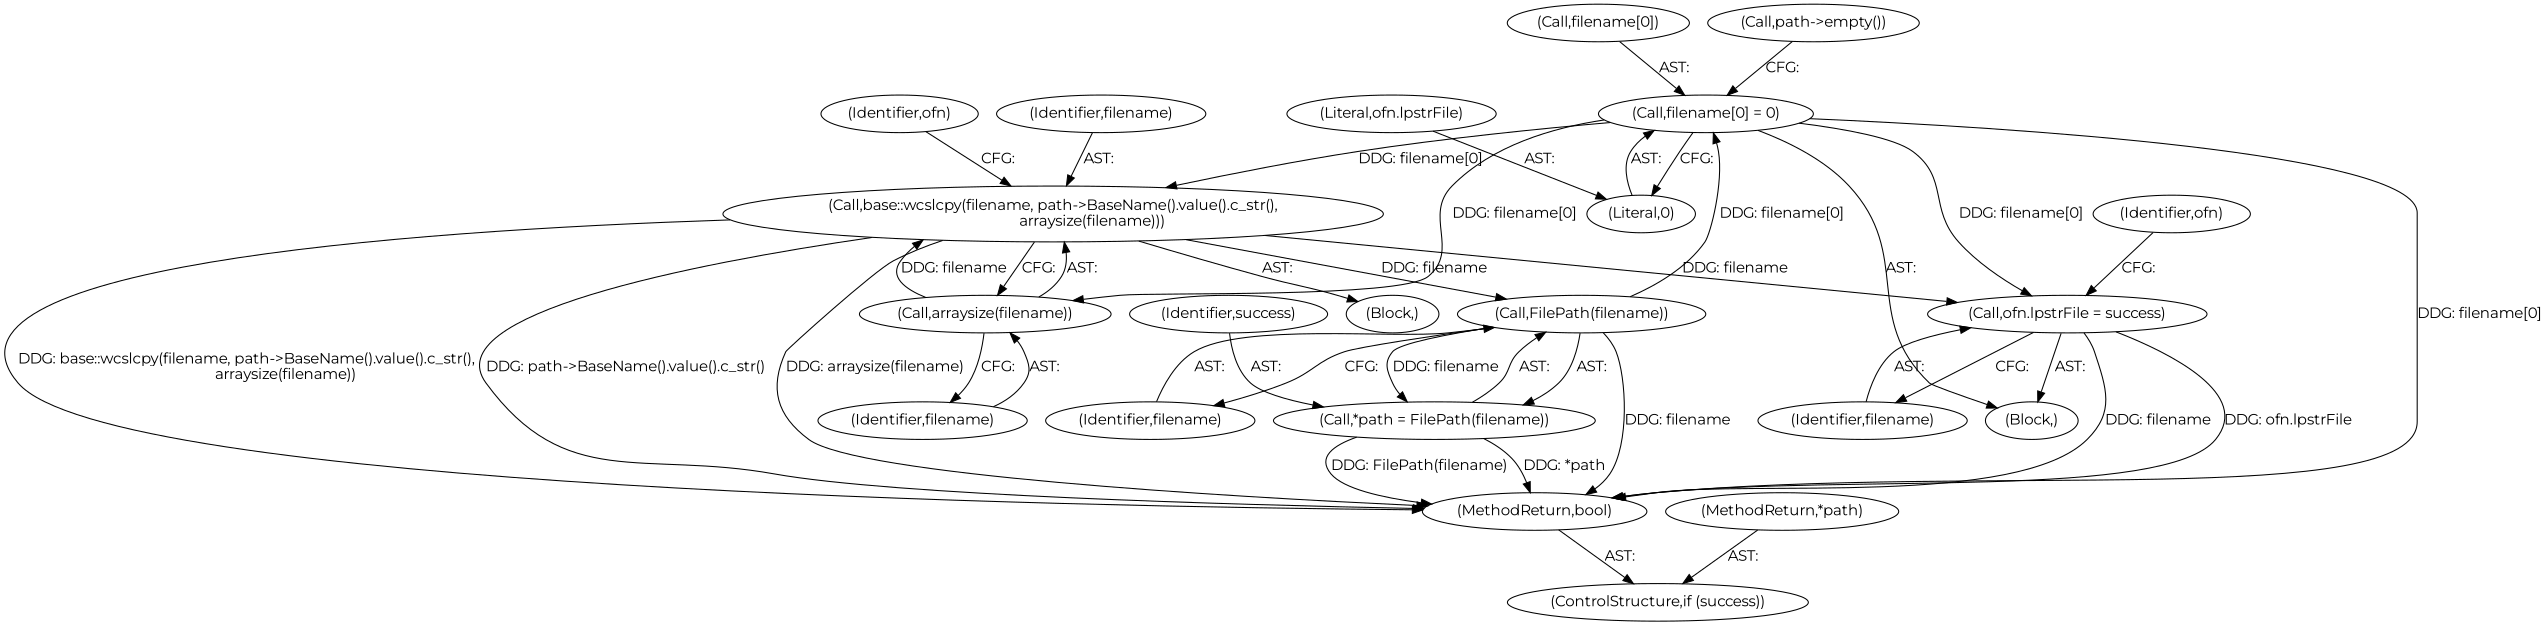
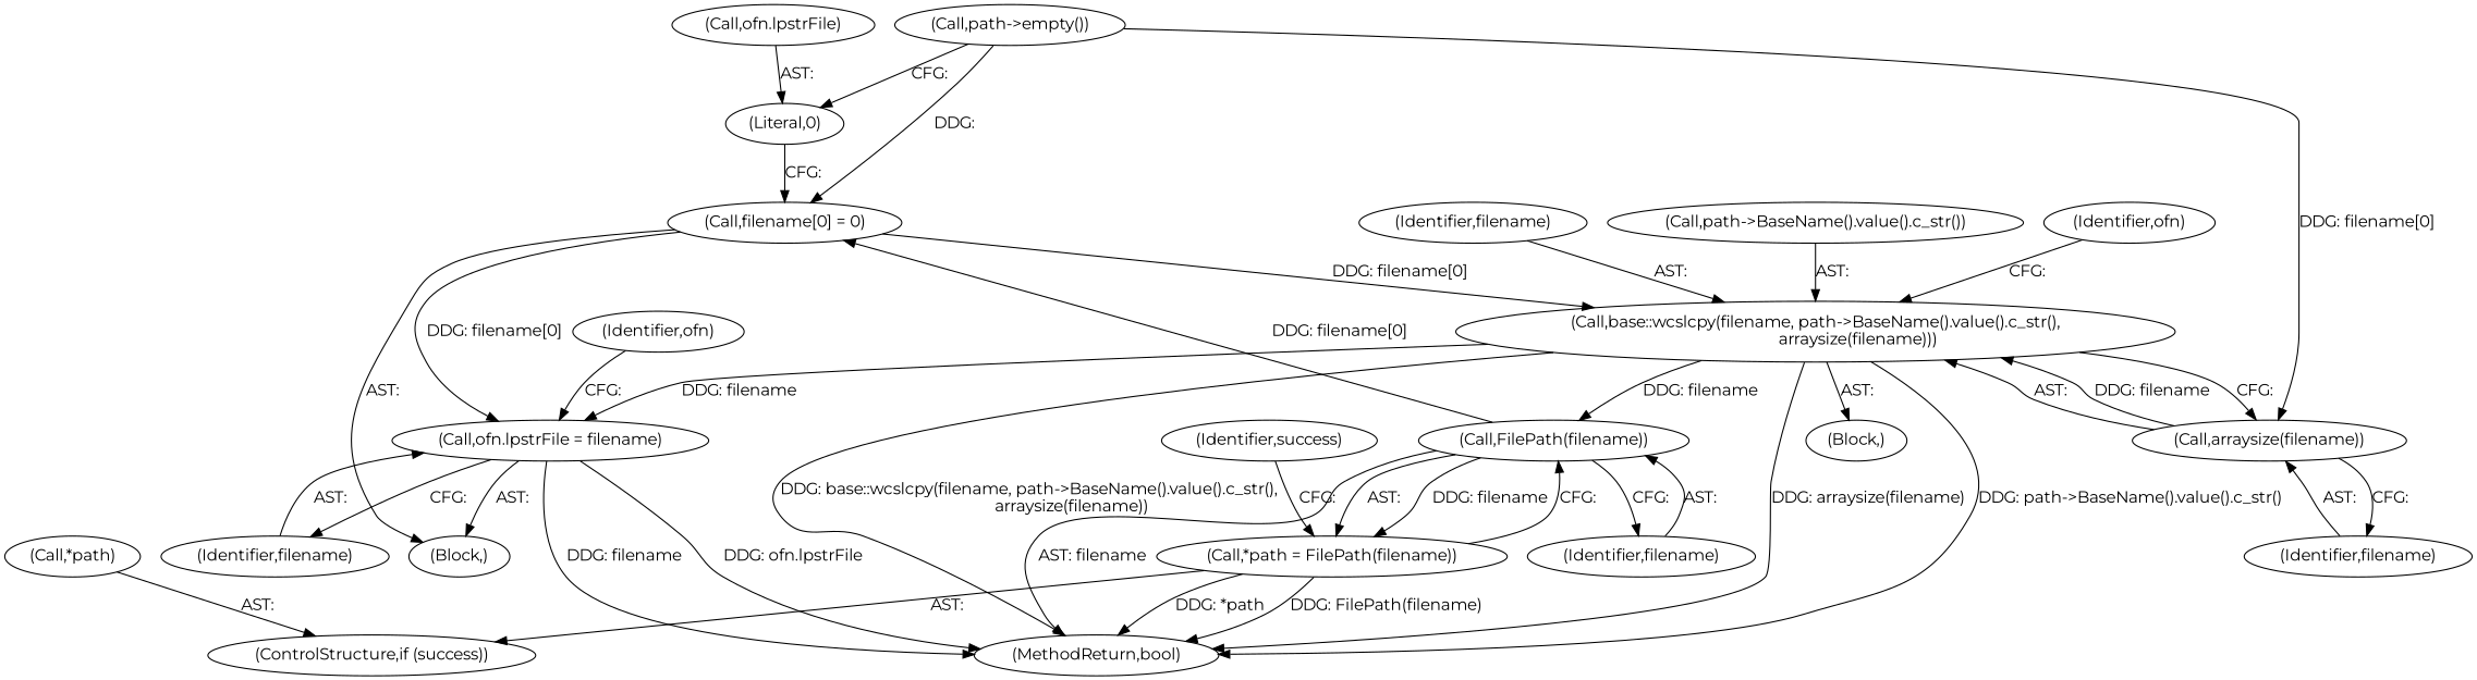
  digraph {
    fontname=Montserrat
    node [fontname=Montserrat]
    edge [fontname=Montserrat]
    n1 [label="(Call,filename[0] = 0)"]
    n2 [label="(Call,base::wcslcpy(filename, path->BaseName().value().c_str(),\n                    arraysize(filename)))"]
-   n3 [label="(Call,ofn.lpstrFile = success)"]
+   n3 [label="(Call,ofn.lpstrFile = filename)"]
    n4 [label="(Call,arraysize(filename))"]
    n5 [label="(MethodReturn,bool)"]
    n6 [label="(Literal,0)"]
    n7 [label="(Block,)"]
    n8 [label="(Call,FilePath(filename))"]
    n9 [label="(Block,)"]
    n10 [label="(Identifier,filename)"]
    n11 [label="(Call,*path = FilePath(filename))"]
    n12 [label="(Identifier,filename)"]
    n13 [label="(Identifier,filename)"]
    n14 [label="(ControlStructure,if (success))"]
-   n15 [label="(Call,filename[0])"]
    n16 [label="(Identifier,success)"]
    n17 [label="(Identifier,ofn)"]
-   n19 [label="(Literal,ofn.lpstrFile)"]
+   n18 [label="(Call,path->BaseName().value().c_str())"]
+   n19 [label="(Call,ofn.lpstrFile)"]
    n20 [label="(Identifier,ofn)"]
    n21 [label="(Call,path->empty())"]
    n22 [label="(Identifier,filename)"]
-   n23 [label="(MethodReturn,*path)"]
+   n23 [label="(Call,*path)"]
    n1 -> n2 [label="DDG: filename[0]"]
    n1 -> n3 [label="DDG: filename[0]"]
-   n1 -> n4 [label="DDG: filename[0]"]
-   n1 -> n5 [label="DDG: filename[0]"]
-   n1 -> n6 [label="CFG: "]
+   n21 -> n4 [label="DDG: filename[0]"]
+   n21 -> n6 [label="CFG: "]
    n1 -> n7 [label="AST: "]
    n2 -> n3 [label="DDG: filename"]
    n2 -> n4 [label="CFG: "]
    n2 -> n5 [label="DDG: path->BaseName().value().c_str()"]
    n2 -> n5 [label="DDG: base::wcslcpy(filename, path->BaseName().value().c_str(),\n                    arraysize(filename))"]
    n2 -> n5 [label="DDG: arraysize(filename)"]
    n2 -> n8 [label="DDG: filename"]
    n2 -> n9 [label="AST: "]
    n3 -> n5 [label="DDG: filename"]
    n3 -> n5 [label="DDG: ofn.lpstrFile"]
    n3 -> n7 [label="AST: "]
    n3 -> n10 [label="CFG: "]
    n4 -> n2 [label="AST: "]
    n4 -> n2 [label="DDG: filename"]
    n4 -> n13 [label="CFG: "]
-   n6 -> n1 [label="AST: "]
+   n6 -> n1 [label="CFG: "]
    n8 -> n1 [label="DDG: filename[0]"]
-   n8 -> n5 [label="DDG: filename"]
+   n8 -> n5 [label="AST: filename"]
    n8 -> n11 [label="AST: "]
    n8 -> n11 [label="DDG: filename"]
    n8 -> n12 [label="CFG: "]
    n10 -> n3 [label="AST: "]
    n11 -> n5 [label="DDG: *path"]
    n11 -> n5 [label="DDG: FilePath(filename)"]
-   n11 -> n8 [label="AST: "]
-   n5 -> n14 [label="AST: "]
+   n11 -> n8 [label="CFG: "]
+   n11 -> n14 [label="AST: "]
    n12 -> n8 [label="AST: "]
    n13 -> n4 [label="AST: "]
-   n15 -> n1 [label="AST: "]
-   n16 -> n11 [label="AST: "]
+   n16 -> n11 [label="CFG: "]
    n17 -> n3 [label="CFG: "]
+   n18 -> n2 [label="AST: "]
    n19 -> n6 [label="AST: "]
    n20 -> n2 [label="CFG: "]
-   n21 -> n1 [label="CFG: "]
+   n21 -> n1 [label="DDG: "]
    n22 -> n2 [label="AST: "]
    n23 -> n14 [label="AST: "]
  }
